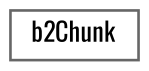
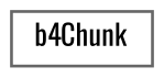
  digraph {
    rankdir=LR
    fontname=Oswald
-   n1 [color=gray40 fillcolor=white fontname=Oswald fontsize=10 height=0.2 label=b2Chunk shape=box style=filled width=0.4]
+   n1 [color=gray40 fillcolor=white fontname=Oswald fontsize=10 height=0.2 label=b4Chunk shape=box style=filled width=0.4]
  }
